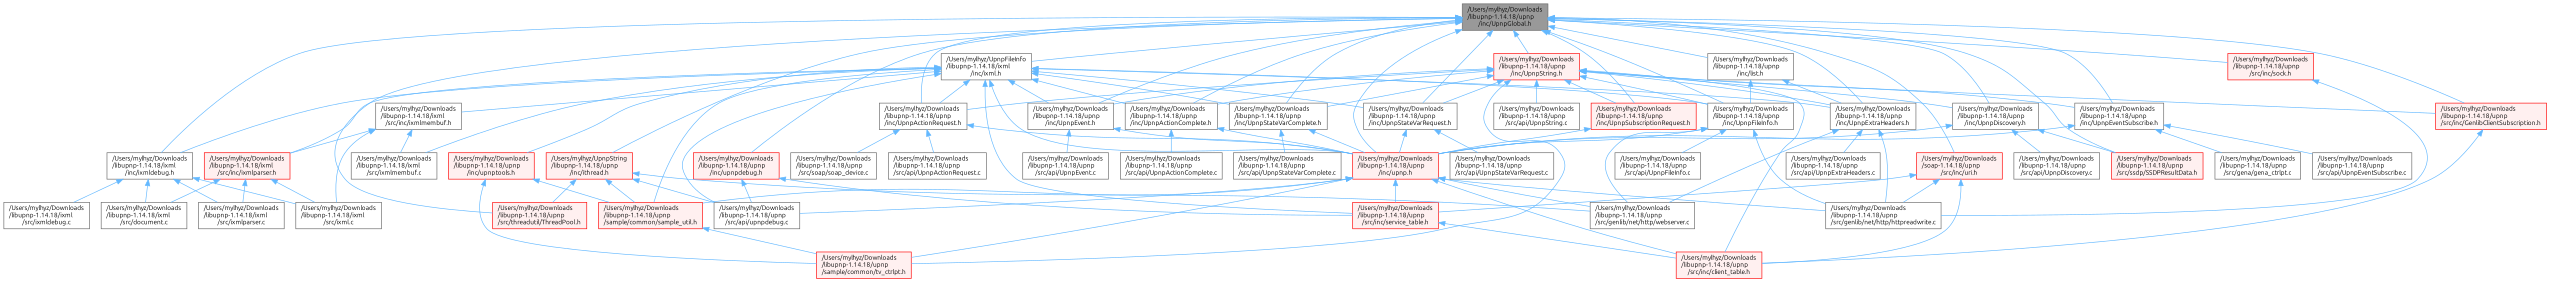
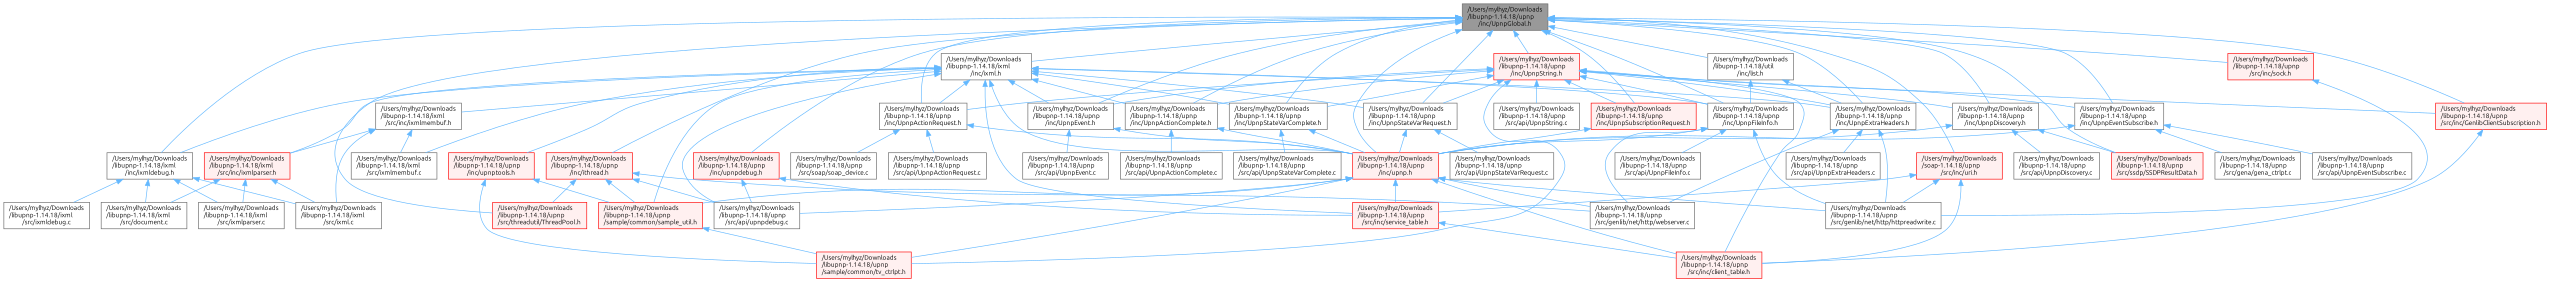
  digraph {
    fontname=Ubuntu
    node [color=grey40 fillcolor=white fontname=Ubuntu fontsize=10 shape=box style=filled]
    edge [color=steelblue1 dir=back fontname=Ubuntu fontsize=10 labelfontname=Helvetica labelfontsize=10 style=solid]
    n1 [color=gray40 fillcolor=grey60 fontcolor=black height=0.2 label="/Users/mylhyz/Downloads\l/libupnp-1.14.18/upnp\l/inc/UpnpGlobal.h" width=0.4]
-   n2 [height=0.2 label="/Users/mylhyz/UpnpFileInfo\l/libupnp-1.14.18/ixml\l/inc/ixml.h" width=0.4]
+   n2 [height=0.2 label="/Users/mylhyz/Downloads\l/libupnp-1.14.18/ixml\l/inc/ixml.h" width=0.4]
    n3 [height=0.2 label="/Users/mylhyz/Downloads\l/libupnp-1.14.18/ixml\l/inc/ixmldebug.h" width=0.4]
    n4 [height=0.2 label="/Users/mylhyz/Downloads\l/libupnp-1.14.18/upnp\l/inc/UpnpActionComplete.h" width=0.4]
    n5 [color=red fillcolor="#FFF0F0" height=0.2 label="/Users/mylhyz/Downloads\l/libupnp-1.14.18/upnp\l/inc/upnp.h" width=0.4]
    n6 [height=0.2 label="/Users/mylhyz/Downloads\l/libupnp-1.14.18/upnp\l/inc/UpnpActionRequest.h" width=0.4]
    n7 [height=0.2 label="/Users/mylhyz/Downloads\l/libupnp-1.14.18/upnp\l/inc/UpnpEvent.h" width=0.4]
    n8 [height=0.2 label="/Users/mylhyz/Downloads\l/libupnp-1.14.18/upnp\l/inc/UpnpExtraHeaders.h" width=0.4]
    n9 [height=0.2 label="/Users/mylhyz/Downloads\l/libupnp-1.14.18/upnp\l/inc/UpnpFileInfo.h" width=0.4]
    n10 [height=0.2 label="/Users/mylhyz/Downloads\l/libupnp-1.14.18/upnp\l/inc/UpnpStateVarComplete.h" width=0.4]
    n11 [height=0.2 label="/Users/mylhyz/Downloads\l/libupnp-1.14.18/upnp\l/inc/UpnpStateVarRequest.h" width=0.4]
    n12 [height=0.2 label="/Users/mylhyz/Downloads\l/libupnp-1.14.18/upnp\l/inc/UpnpDiscovery.h" width=0.4]
    n13 [color=red fillcolor="#FFF0F0" height=0.2 label="/Users/mylhyz/Downloads\l/libupnp-1.14.18/upnp\l/src/ssdp/SSDPResultData.h" width=0.4]
    n14 [height=0.2 label="/Users/mylhyz/Downloads\l/libupnp-1.14.18/upnp\l/inc/UpnpEventSubscribe.h" width=0.4]
    n15 [color=red fillcolor="#FFF0F0" height=0.2 label="/Users/mylhyz/Downloads\l/libupnp-1.14.18/upnp\l/inc/UpnpString.h" width=0.4]
    n16 [color=red fillcolor="#FFF0F0" height=0.2 label="/Users/mylhyz/Downloads\l/libupnp-1.14.18/upnp\l/inc/UpnpSubscriptionRequest.h" width=0.4]
    n17 [color=red fillcolor="#FFF0F0" height=0.2 label="/Users/mylhyz/Downloads\l/libupnp-1.14.18/upnp\l/src/inc/GenlibClientSubscription.h" width=0.4]
-   n18 [color=red fillcolor="#FFF0F0" height=0.2 label="/Users/mylhyz/UpnpString\l/libupnp-1.14.18/upnp\l/inc/ithread.h" width=0.4]
+   n18 [color=red fillcolor="#FFF0F0" height=0.2 label="/Users/mylhyz/Downloads\l/libupnp-1.14.18/upnp\l/inc/ithread.h" width=0.4]
    n19 [color=red fillcolor="#FFF0F0" height=0.2 label="/Users/mylhyz/Downloads\l/libupnp-1.14.18/upnp\l/src/threadutil/ThreadPool.h" width=0.4]
-   n20 [height=0.2 label="/Users/mylhyz/Downloads\l/libupnp-1.14.18/upnp\l/inc/list.h" width=0.4]
+   n20 [height=0.2 label="/Users/mylhyz/Downloads\l/libupnp-1.14.18/util\l/inc/list.h" width=0.4]
    n21 [color=red fillcolor="#FFF0F0" height=0.2 label="/Users/mylhyz/Downloads\l/libupnp-1.14.18/upnp\l/inc/upnpdebug.h" width=0.4]
    n22 [color=red fillcolor="#FFF0F0" height=0.2 label="/Users/mylhyz/Downloads\l/libupnp-1.14.18/upnp\l/src/inc/sock.h" width=0.4]
    n23 [color=red fillcolor="#FFF0F0" height=0.2 label="/Users/mylhyz/Downloads\l/soap-1.14.18/upnp\l/src/inc/uri.h" width=0.4]
    n24 [height=0.2 label="/Users/mylhyz/Downloads\l/libupnp-1.14.18/ixml\l/src/inc/ixmlmembuf.h" width=0.4]
    n25 [color=red fillcolor="#FFF0F0" height=0.2 label="/Users/mylhyz/Downloads\l/libupnp-1.14.18/ixml\l/src/inc/ixmlparser.h" width=0.4]
    n26 [height=0.2 label="/Users/mylhyz/Downloads\l/libupnp-1.14.18/ixml\l/src/ixmlmembuf.c" width=0.4]
    n27 [color=red fillcolor="#FFF0F0" height=0.2 label="/Users/mylhyz/Downloads\l/libupnp-1.14.18/upnp\l/sample/common/sample_util.h" width=0.4]
    n28 [height=0.2 label="/Users/mylhyz/Downloads\l/libupnp-1.14.18/upnp\l/src/api/upnpdebug.c" width=0.4]
    n29 [color=red fillcolor="#FFF0F0" height=0.2 label="/Users/mylhyz/Downloads\l/libupnp-1.14.18/upnp\l/src/inc/service_table.h" width=0.4]
    n30 [color=red fillcolor="#FFF0F0" height=0.2 label="/Users/mylhyz/Downloads\l/libupnp-1.14.18/upnp\l/inc/upnptools.h" width=0.4]
    n31 [height=0.2 label="/Users/mylhyz/Downloads\l/libupnp-1.14.18/ixml\l/src/document.c" width=0.4]
    n32 [height=0.2 label="/Users/mylhyz/Downloads\l/libupnp-1.14.18/ixml\l/src/ixml.c" width=0.4]
    n33 [height=0.2 label="/Users/mylhyz/Downloads\l/libupnp-1.14.18/ixml\l/src/ixmldebug.c" width=0.4]
    n34 [height=0.2 label="/Users/mylhyz/Downloads\l/libupnp-1.14.18/ixml\l/src/ixmlparser.c" width=0.4]
    n35 [height=0.2 label="/Users/mylhyz/Downloads\l/libupnp-1.14.18/upnp\l/src/api/UpnpActionComplete.c" width=0.4]
    n36 [color=red fillcolor="#FFF0F0" height=0.2 label="/Users/mylhyz/Downloads\l/libupnp-1.14.18/upnp\l/sample/common/tv_ctrlpt.h" width=0.4]
    n37 [height=0.2 label="/Users/mylhyz/Downloads\l/libupnp-1.14.18/upnp\l/src/genlib/net/http/httpreadwrite.c" width=0.4]
    n38 [height=0.2 label="/Users/mylhyz/Downloads\l/libupnp-1.14.18/upnp\l/src/genlib/net/http/webserver.c" width=0.4]
    n39 [color=red fillcolor="#FFF0F0" height=0.2 label="/Users/mylhyz/Downloads\l/libupnp-1.14.18/upnp\l/src/inc/client_table.h" width=0.4]
    n40 [height=0.2 label="/Users/mylhyz/Downloads\l/libupnp-1.14.18/upnp\l/src/api/UpnpActionRequest.c" width=0.4]
    n41 [height=0.2 label="/Users/mylhyz/Downloads\l/libupnp-1.14.18/upnp\l/src/soap/soap_device.c" width=0.4]
    n42 [height=0.2 label="/Users/mylhyz/Downloads\l/libupnp-1.14.18/upnp\l/src/api/UpnpEvent.c" width=0.4]
    n43 [height=0.2 label="/Users/mylhyz/Downloads\l/libupnp-1.14.18/upnp\l/src/api/UpnpExtraHeaders.c" width=0.4]
    n44 [height=0.2 label="/Users/mylhyz/Downloads\l/libupnp-1.14.18/upnp\l/src/api/UpnpFileInfo.c" width=0.4]
    n45 [height=0.2 label="/Users/mylhyz/Downloads\l/libupnp-1.14.18/upnp\l/src/api/UpnpStateVarComplete.c" width=0.4]
    n46 [height=0.2 label="/Users/mylhyz/Downloads\l/libupnp-1.14.18/upnp\l/src/api/UpnpStateVarRequest.c" width=0.4]
    n47 [height=0.2 label="/Users/mylhyz/Downloads\l/libupnp-1.14.18/upnp\l/src/api/UpnpDiscovery.c" width=0.4]
    n48 [height=0.2 label="/Users/mylhyz/Downloads\l/libupnp-1.14.18/upnp\l/src/api/UpnpEventSubscribe.c" width=0.4]
    n49 [height=0.2 label="/Users/mylhyz/Downloads\l/libupnp-1.14.18/upnp\l/src/gena/gena_ctrlpt.c" width=0.4]
    n50 [height=0.2 label="/Users/mylhyz/Downloads\l/libupnp-1.14.18/upnp\l/src/api/UpnpString.c" width=0.4]
    n1 -> n2
    n1 -> n3
    n1 -> n4
    n1 -> n5
    n1 -> n6
    n1 -> n7
    n1 -> n8
    n1 -> n9
    n1 -> n10
    n1 -> n11
    n1 -> n12
    n1 -> n13
    n1 -> n14
    n1 -> n15
    n1 -> n16
    n1 -> n17
    n1 -> n18
    n1 -> n19
    n1 -> n20
    n1 -> n21
    n1 -> n22
    n1 -> n23
    n2 -> n3
    n2 -> n4
    n2 -> n5
    n2 -> n6
    n2 -> n7
    n2 -> n8
    n2 -> n9
    n2 -> n10
    n2 -> n11
    n2 -> n24
    n2 -> n25
    n2 -> n26
    n2 -> n27
    n2 -> n28
    n2 -> n29
    n2 -> n30
    n3 -> n31
    n3 -> n32
    n3 -> n33
    n3 -> n34
    n4 -> n5
    n4 -> n35
    n5 -> n27
    n5 -> n28
    n5 -> n29
    n5 -> n36
    n5 -> n37
    n5 -> n38
    n5 -> n39
    n6 -> n5
    n6 -> n40
    n6 -> n41
    n7 -> n5
    n7 -> n42
    n8 -> n37
    n8 -> n38
    n8 -> n43
    n9 -> n5
    n9 -> n37
    n9 -> n38
    n9 -> n44
    n10 -> n5
    n10 -> n45
    n11 -> n5
    n11 -> n46
    n12 -> n5
    n12 -> n13
    n12 -> n47
    n14 -> n5
    n14 -> n48
    n14 -> n49
    n15 -> n4
    n15 -> n6
    n15 -> n7
    n15 -> n8
    n15 -> n9
    n15 -> n10
    n15 -> n11
    n15 -> n12
    n15 -> n14
    n15 -> n16
    n15 -> n17
    n15 -> n36
    n15 -> n39
    n15 -> n50
    n16 -> n5
    n17 -> n39
    n18 -> n19
    n18 -> n27
    n18 -> n28
    n18 -> n38
    n20 -> n8
    n20 -> n9
    n21 -> n28
    n21 -> n29
    n22 -> n37
    n23 -> n29
    n23 -> n37
    n23 -> n39
    n24 -> n25
    n24 -> n26
    n24 -> n32
    n25 -> n31
    n25 -> n32
    n25 -> n34
    n27 -> n36
    n29 -> n39
    n30 -> n27
    n30 -> n36
  }
